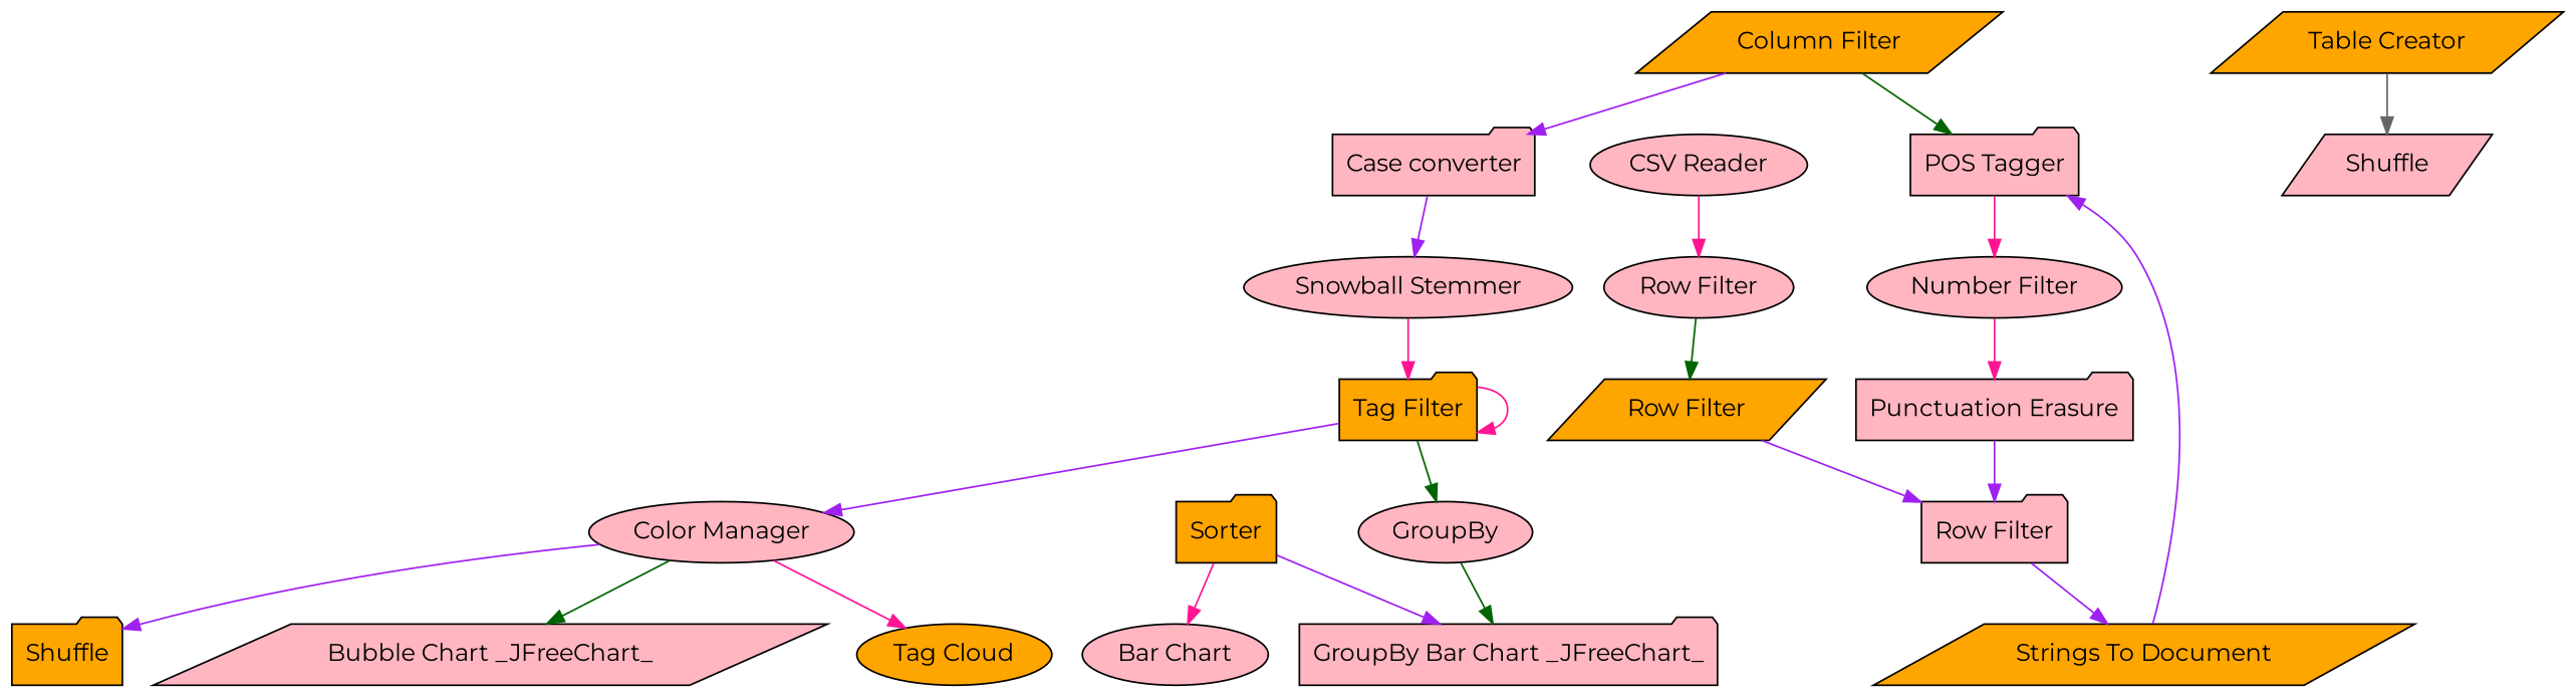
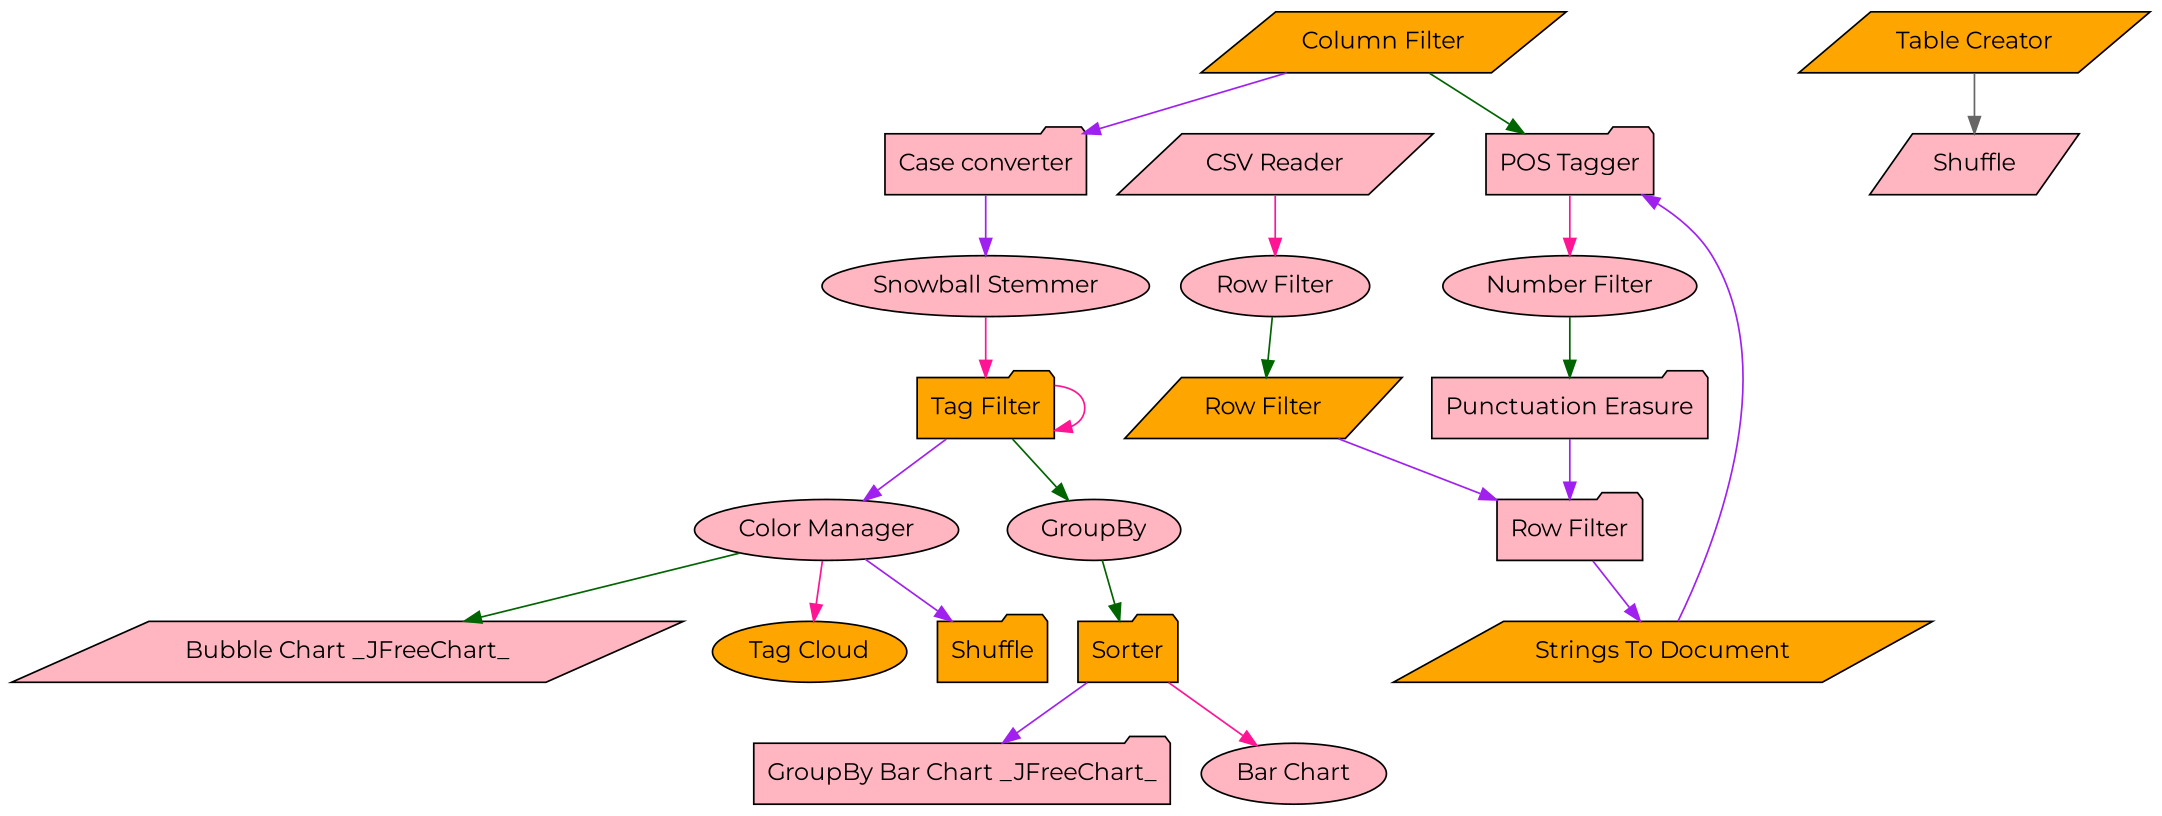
  digraph {
    fontname=Montserrat
    rankdir=TB
    node [fillcolor=lightpink fontname=Montserrat shape=folder style=filled]
    edge [color=purple fontname=Montserrat]
    n1 [label="Color Manager" shape=ellipse]
    n2 [fillcolor=orange label=Shuffle]
    n3 [label="Bubble Chart _JFreeChart_" shape=parallelogram]
    n4 [fillcolor=orange label="Tag Cloud" shape=ellipse]
    n5 [fillcolor=orange label="Column Filter" shape=parallelogram]
    n6 [label="POS Tagger"]
    n7 [label="Case converter"]
    n8 [label="Number Filter" shape=ellipse]
    n9 [label="Snowball Stemmer" shape=ellipse]
    n10 [label="Punctuation Erasure"]
    n11 [fillcolor=orange label="Tag Filter"]
    n12 [label=GroupBy shape=ellipse]
    n13 [fillcolor=orange label=Sorter]
    n14 [fillcolor=orange label="Table Creator" shape=parallelogram]
    n15 [label=Shuffle shape=parallelogram]
    n16 [label="Row Filter"]
    n17 [fillcolor=orange label="Strings To Document" shape=parallelogram]
    n18 [label="GroupBy Bar Chart _JFreeChart_"]
    n19 [label="Bar Chart" shape=ellipse]
    n20 [fillcolor=orange label="Row Filter" shape=parallelogram]
-   n21 [label="CSV Reader" shape=ellipse]
+   n21 [label="CSV Reader" shape=parallelogram]
    n22 [label="Row Filter" shape=ellipse]
    n1 -> n2
    n1 -> n3 [color=darkgreen]
    n1 -> n4 [color=deeppink]
    n5 -> n6 [color=darkgreen]
    n5 -> n7
    n6 -> n8 [color=deeppink]
    n7 -> n9
-   n8 -> n10 [color=deeppink]
+   n8 -> n10 [color=darkgreen]
    n9 -> n11 [color=deeppink]
    n10 -> n16
    n11 -> n1
    n11 -> n11 [color=deeppink]
    n11 -> n12 [color=darkgreen]
-   n12 -> n18 [color=darkgreen]
+   n12 -> n13 [color=darkgreen]
    n13 -> n18
    n13 -> n19 [color=deeppink]
    n14 -> n15 [color=gray40]
    n16 -> n17
    n17 -> n6
    n20 -> n16
    n21 -> n22 [color=deeppink]
    n22 -> n20 [color=darkgreen]
  }
